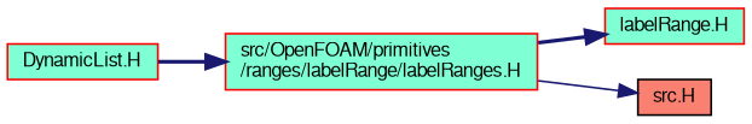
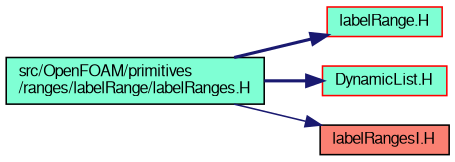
  digraph {
    rankdir=LR
    node [color=black fillcolor=aquamarine fontname=FreeSans fontsize=10 shape=record style=filled]
    edge [color=midnightblue fontname=FreeSans fontsize=10 labelfontname=FreeSans labelfontsize=10 style=bold]
-   n1 [color=red fontcolor=black height=0.2 label="src/OpenFOAM/primitives\l/ranges/labelRange/labelRanges.H" width=0.4]
+   n1 [fontcolor=black height=0.2 label="src/OpenFOAM/primitives\l/ranges/labelRange/labelRanges.H" width=0.4]
    n2 [color=red height=0.2 label="labelRange.H" width=0.4]
    n3 [color=red height=0.2 label="DynamicList.H" width=0.4]
-   n4 [fillcolor=salmon height=0.2 label="src.H" width=0.4]
+   n4 [fillcolor=salmon height=0.2 label="labelRangesI.H" width=0.4]
    n1 -> n2
-   n3 -> n1
+   n1 -> n3
    n1 -> n4 [style=solid]
  }
